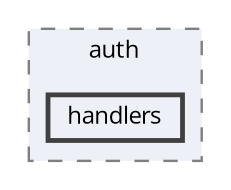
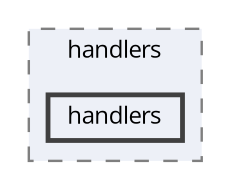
  digraph {
    compound=true
    rankdir=LR
    fontname="Open Sans"
    n1 [color=grey25 fillcolor="#edf0f7" fontname="Open Sans" fontsize=10 height=0.2 label=handlers shape=box style="filled,bold" width=0.4]
    subgraph cluster_1 {
      bgcolor="#edf0f7"
      fontsize=10
-     label=auth
+     label=handlers
      pencolor=grey50
      style="filled,dashed"
      n1
    }
  }
